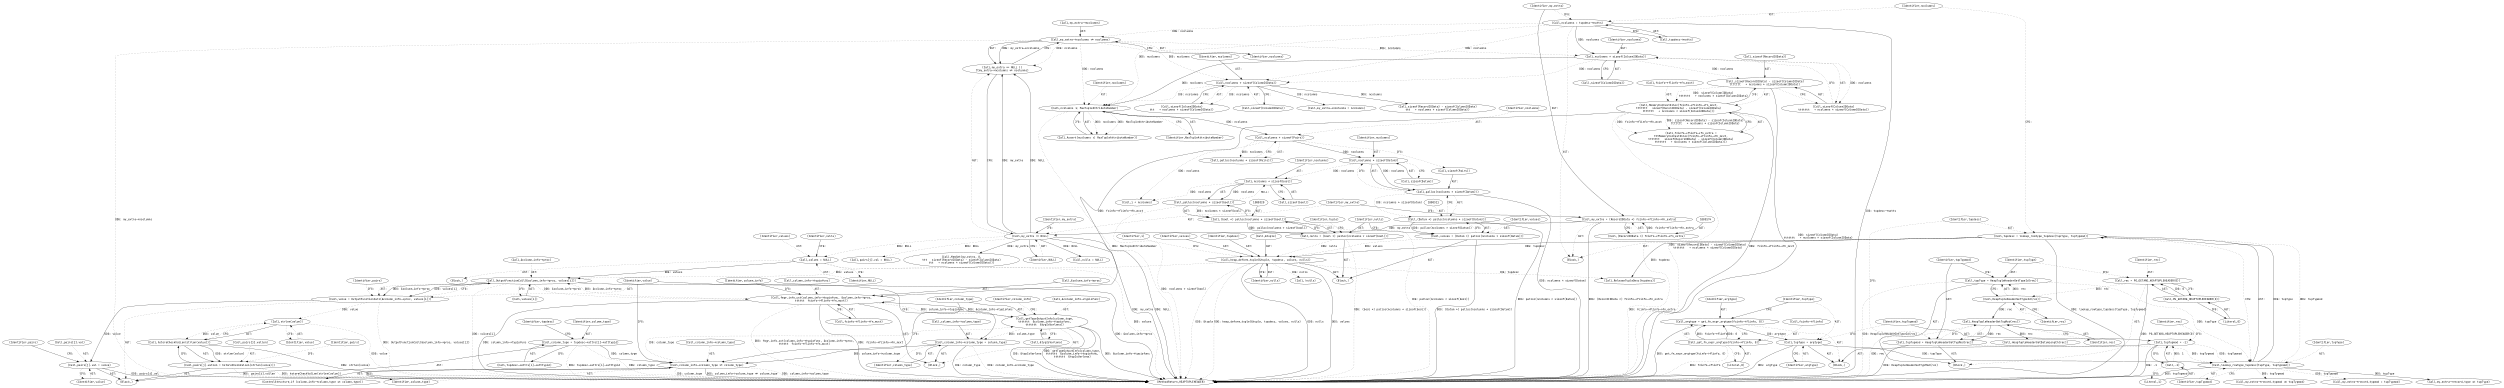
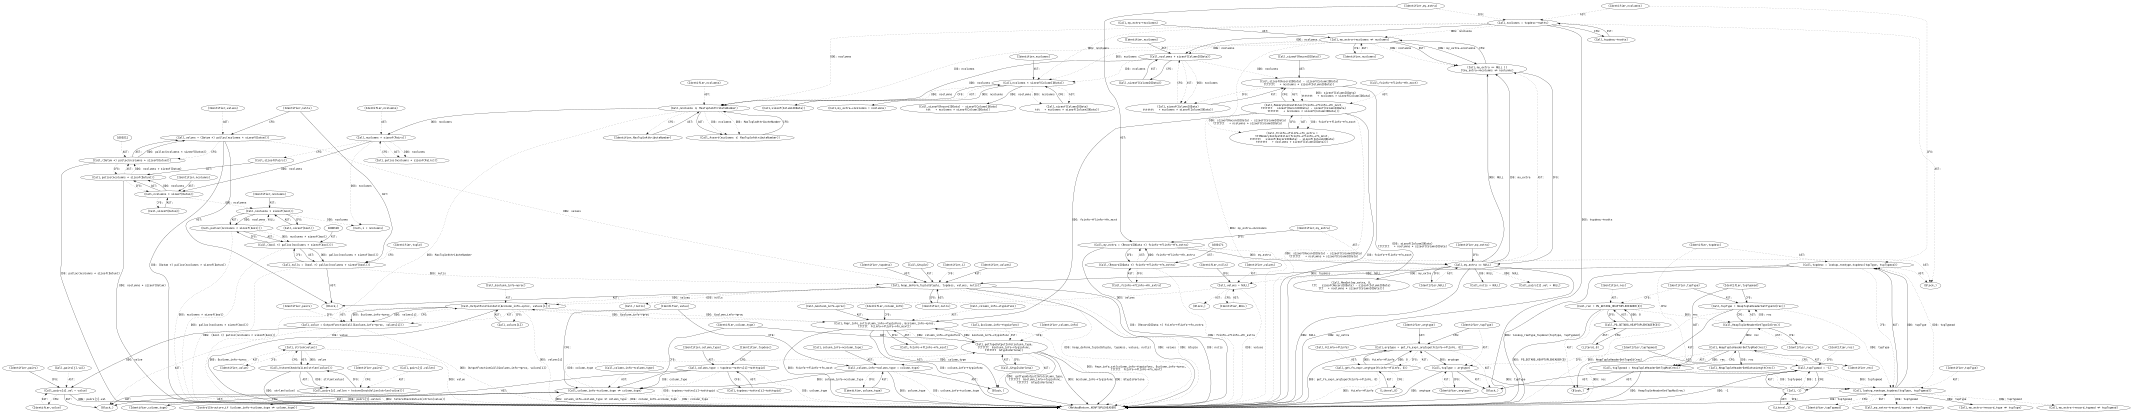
  digraph {
    fontname="JetBrains Mono"
    node [fontname="JetBrains Mono"]
    edge [fontname="JetBrains Mono" style=solid]
    n1 [label="(Call,OutputFunctionCall(&column_info->proc, values[i]))"]
    n2 [label="(Call,fmgr_info_cxt(column_info->typiofunc, &column_info->proc,\n\t\t\t\t\t\t  fcinfo->flinfo->fn_mcxt))"]
    n3 [label="(Call,value = OutputFunctionCall(&column_info->proc, values[i]))"]
    n4 [label="(Call,values[i])"]
    n5 [label="(MethodReturn,HEAPTUPLEHEADER)"]
    n6 [label="(Call,getTypeOutputInfo(column_type,\n\t\t\t\t\t\t\t  &column_info->typiofunc,\n\t\t\t\t\t\t\t  &typIsVarlena))"]
    n7 [label="(Block,)"]
    n8 [label="(Call,fcinfo->flinfo->fn_mcxt)"]
    n9 [label="(Block,)"]
    n10 [label="(Call,pairs[j].val = value)"]
    n11 [label="(Call,strlen(value))"]
    n12 [label="(Call,column_info->column_type = column_type)"]
    n13 [label="(Call,&typIsVarlena)"]
    n14 [label="(Call,column_info->column_type != column_type)"]
    n15 [label="(Identifier,column_type)"]
    n16 [label="(ControlStructure,if (column_info->column_type != column_type))"]
    n17 [label="(Identifier,column_type)"]
    n18 [label="(Call,column_type = tupdesc->attrs[i]->atttypid)"]
    n19 [label="(Call,tupdesc->attrs[i]->atttypid)"]
    n20 [label="(Call,heap_deform_tuple(&tuple, tupdesc, values, nulls))"]
-   n21 [label="(Call,ReleaseTupleDesc(tupdesc))"]
    n22 [label="(Block,)"]
    n23 [label="(Call,!nulls)"]
    n24 [label="(Identifier,nulls)"]
    n25 [label="(Call,tupdesc = lookup_rowtype_tupdesc(tupType, tupTypmod))"]
    n26 [label="(Call,lookup_rowtype_tupdesc(tupType, tupTypmod))"]
    n27 [label="(Block,)"]
    n28 [label="(Identifier,tupTypmod)"]
    n29 [label="(Call,my_extra->record_typmod = tupTypmod)"]
    n30 [label="(Call,my_extra->record_type != tupType)"]
    n31 [label="(Call,my_extra->record_typmod != tupTypmod)"]
    n32 [label="(Call,tupType = HeapTupleHeaderGetTypeId(rec))"]
    n33 [label="(Call,HeapTupleHeaderGetTypeId(rec))"]
    n34 [label="(Block,)"]
    n35 [label="(Call,HeapTupleHeaderGetTypMod(rec))"]
    n36 [label="(Identifier,rec)"]
    n37 [label="(Call,tupTypmod = HeapTupleHeaderGetTypMod(rec))"]
    n38 [label="(Call,HeapTupleHeaderGetDatumLength(rec))"]
    n39 [label="(Identifier,rec)"]
    n40 [label="(Call,rec = PG_GETARG_HEAPTUPLEHEADER(0))"]
    n41 [label="(Call,PG_GETARG_HEAPTUPLEHEADER(0))"]
    n42 [label="(Literal,0)"]
    n43 [label="(Call,tupType = argtype)"]
    n44 [label="(Identifier,argtype)"]
    n45 [label="(Block,)"]
    n46 [label="(Call,argtype = get_fn_expr_argtype(fcinfo->flinfo, 0))"]
    n47 [label="(Call,get_fn_expr_argtype(fcinfo->flinfo, 0))"]
    n48 [label="(Literal,0)"]
    n49 [label="(Call,tupTypmod = -1)"]
    n50 [label="(Call,-1)"]
    n51 [label="(Literal,1)"]
    n52 [label="(Call,values = (Datum *) palloc(ncolumns * sizeof(Datum)))"]
    n53 [label="(Call,(Datum *) palloc(ncolumns * sizeof(Datum)))"]
    n54 [label="(Call,palloc(ncolumns * sizeof(Datum)))"]
    n55 [label="(Call,ncolumns * sizeof(Datum))"]
    n56 [label="(Call,ncolumns * sizeof(bool))"]
    n57 [label="(Call,sizeof(Datum))"]
    n58 [label="(Call,i < ncolumns)"]
    n59 [label="(Call,palloc(ncolumns * sizeof(bool)))"]
    n60 [label="(Call,sizeof(bool))"]
    n61 [label="(Call,ncolumns * sizeof(Pairs))"]
    n62 [label="(Call,palloc(ncolumns * sizeof(Pairs)))"]
    n63 [label="(Call,sizeof(Pairs))"]
    n64 [label="(Call,ncolumns <= MaxTupleAttributeNumber)"]
    n65 [label="(Identifier,MaxTupleAttributeNumber)"]
    n66 [label="(Call,Assert(ncolumns <= MaxTupleAttributeNumber))"]
    n67 [label="(Call,ncolumns * sizeof(ColumnIOData))"]
    n68 [label="(Call,ncolumns * sizeof(ColumnIOData))"]
    n69 [label="(Call,sizeof(RecordIOData) - sizeof(ColumnIOData)\n\t\t\t\t\t\t\t   + ncolumns * sizeof(ColumnIOData))"]
    n70 [label="(Call,sizeof(ColumnIOData))"]
    n71 [label="(Call,sizeof(ColumnIOData)\n\t\t\t\t\t\t\t   + ncolumns * sizeof(ColumnIOData))"]
    n72 [label="(Call,my_extra->ncolumns = ncolumns)"]
    n73 [label="(Call,sizeof(RecordIOData) - sizeof(ColumnIOData)\n\t\t\t   + ncolumns * sizeof(ColumnIOData))"]
    n74 [label="(Call,sizeof(ColumnIOData)\n\t\t\t   + ncolumns * sizeof(ColumnIOData))"]
    n75 [label="(Call,sizeof(ColumnIOData))"]
    n76 [label="(Call,MemoryContextAlloc(fcinfo->flinfo->fn_mcxt,\n\t\t\t\t\t\t\t   sizeof(RecordIOData) - sizeof(ColumnIOData)\n\t\t\t\t\t\t\t   + ncolumns * sizeof(ColumnIOData)))"]
    n77 [label="(Call,my_extra->ncolumns != ncolumns)"]
    n78 [label="(Call,my_extra == NULL ||\n\t\tmy_extra->ncolumns != ncolumns)"]
    n79 [label="(Identifier,ncolumns)"]
    n80 [label="(Call,my_extra == NULL)"]
    n81 [label="(Call,ncolumns = tupdesc->natts)"]
    n82 [label="(Call,tupdesc->natts)"]
    n83 [label="(Call,nulls = (bool *) palloc(ncolumns * sizeof(bool)))"]
    n84 [label="(Call,(bool *) palloc(ncolumns * sizeof(bool)))"]
    n85 [label="(Call,values = NULL)"]
    n86 [label="(Identifier,NULL)"]
    n87 [label="(Block,)"]
    n88 [label="(Call,MemSet(my_extra, 0,\n\t\t\t   sizeof(RecordIOData) - sizeof(ColumnIOData)\n\t\t\t   + ncolumns * sizeof(ColumnIOData)))"]
    n89 [label="(Identifier,NULL)"]
    n90 [label="(Call,nulls = NULL)"]
    n91 [label="(Call,pairs[j].val = NULL)"]
    n92 [label="(Call,my_extra = (RecordIOData *) fcinfo->flinfo->fn_extra)"]
    n93 [label="(Call,(RecordIOData *) fcinfo->flinfo->fn_extra)"]
+   n94 [label="(Call,fcinfo->flinfo->fn_extra)"]
    n95 [label="(Call,fcinfo->flinfo->fn_extra =\n\t\t\tMemoryContextAlloc(fcinfo->flinfo->fn_mcxt,\n\t\t\t\t\t\t\t   sizeof(RecordIOData) - sizeof(ColumnIOData)\n\t\t\t\t\t\t\t   + ncolumns * sizeof(ColumnIOData)))"]
    n96 [label="(Identifier,value)"]
    n97 [label="(Call,hstoreCheckValLen(strlen(value)))"]
    n98 [label="(Identifier,value)"]
    n99 [label="(Call,pairs[j].vallen = hstoreCheckValLen(strlen(value)))"]
    n100 [label="(Call,fcinfo->flinfo)"]
    n101 [label="(Call,sizeof(RecordIOData))"]
    n102 [label="(Identifier,ncolumns)"]
    n103 [label="(Identifier,values)"]
    n104 [label="(Identifier,my_extra)"]
    n105 [label="(Identifier,my_extra)"]
    n106 [label="(Call,&column_info->proc)"]
    n107 [label="(Call,pairs[j].val)"]
    n108 [label="(Identifier,column_info)"]
    n109 [label="(Identifier,my_extra)"]
    n110 [label="(Identifier,pairs)"]
    n111 [label="(Identifier,argtype)"]
    n112 [label="(Identifier,values)"]
    n113 [label="(Identifier,tupdesc)"]
    n114 [label="(Call,fcinfo->flinfo->fn_mcxt)"]
    n115 [label="(Identifier,tupdesc)"]
    n116 [label="(Call,&tuple)"]
    n117 [label="(Identifier,tupType)"]
    n118 [label="(Identifier,ncolumns)"]
    n119 [label="(Identifier,tupType)"]
    n120 [label="(Identifier,column_type)"]
    n121 [label="(Identifier,pairs)"]
    n122 [label="(Identifier,tupTypmod)"]
    n123 [label="(Call,my_extra->ncolumns)"]
    n124 [label="(Identifier,values)"]
    n125 [label="(Identifier,i)"]
    n126 [label="(Identifier,ncolumns)"]
    n127 [label="(Call,&column_info->proc)"]
    n128 [label="(Identifier,nulls)"]
    n129 [label="(Identifier,column_info)"]
    n130 [label="(Identifier,tupTypmod)"]
    n131 [label="(Identifier,column_type)"]
    n132 [label="(Identifier,ncolumns)"]
    n133 [label="(Identifier,nulls)"]
    n134 [label="(Identifier,tupdesc)"]
    n135 [label="(Identifier,rec)"]
    n136 [label="(Call,column_info->typiofunc)"]
    n137 [label="(Call,column_info->column_type)"]
    n138 [label="(Identifier,ncolumns)"]
    n139 [label="(Identifier,tupType)"]
    n140 [label="(Identifier,rec)"]
    n141 [label="(Identifier,ncolumns)"]
    n142 [label="(Identifier,tuple)"]
    n143 [label="(Identifier,value)"]
    n144 [label="(Identifier,pairs)"]
    n145 [label="(Call,column_info->column_type)"]
    n146 [label="(Call,pairs[j].vallen)"]
    n147 [label="(Call,&column_info->typiofunc)"]
    n148 [label="(Identifier,ncolumns)"]
    1000311
    1000320
    1000174
    n1 -> n2 [label="DDG: &column_info->proc" style=dotted]
    n1 -> n3 [label="AST: " style=dotted]
    n1 -> n3 [label="DDG: &column_info->proc"]
    n1 -> n3 [label="DDG: values[i]"]
    n1 -> n4 [label="CFG: " style=dotted]
    n1 -> n5 [label="DDG: &column_info->proc"]
    n1 -> n5 [label="DDG: values[i]" style=dotted]
    n2 -> n1 [label="DDG: &column_info->proc" style=dotted]
    n2 -> n5 [label="DDG: fmgr_info_cxt(column_info->typiofunc, &column_info->proc,\n\t\t\t\t\t\t  fcinfo->flinfo->fn_mcxt)" style=dotted]
    n2 -> n5 [label="DDG: fcinfo->flinfo->fn_mcxt"]
    n2 -> n5 [label="DDG: column_info->typiofunc"]
    n2 -> n6 [label="DDG: column_info->typiofunc" style=dotted]
    n2 -> n7 [label="AST: "]
    n2 -> n8 [label="CFG: "]
    n3 -> n1 [label="CFG: " style=dotted]
    n3 -> n5 [label="DDG: OutputFunctionCall(&column_info->proc, values[i])" style=dotted]
    n3 -> n9 [label="AST: " style=dotted]
    n3 -> n10 [label="DDG: value"]
    n3 -> n11 [label="DDG: value" style=dotted]
    n4 -> n1 [label="AST: "]
    n6 -> n2 [label="DDG: &column_info->typiofunc"]
    n6 -> n5 [label="DDG: getTypeOutputInfo(column_type,\n\t\t\t\t\t\t\t  &column_info->typiofunc,\n\t\t\t\t\t\t\t  &typIsVarlena)"]
    n6 -> n5 [label="DDG: &column_info->typiofunc"]
    n6 -> n5 [label="DDG: &typIsVarlena"]
    n6 -> n7 [label="AST: " style=dotted]
    n6 -> n12 [label="DDG: column_type" style=dotted]
    n6 -> n13 [label="CFG: " style=dotted]
    n8 -> n2 [label="AST: "]
    n10 -> n5 [label="DDG: pairs[j].val"]
    n10 -> n9 [label="AST: "]
    n10 -> n96 [label="CFG: " style=dotted]
    n11 -> n5 [label="DDG: value" style=dotted]
    n11 -> n97 [label="AST: "]
    n11 -> n97 [label="DDG: value" style=dotted]
    n11 -> n98 [label="CFG: " style=dotted]
    n12 -> n5 [label="DDG: column_type"]
    n12 -> n5 [label="DDG: column_info->column_type" style=dotted]
    n12 -> n7 [label="AST: "]
    n12 -> n14 [label="DDG: column_info->column_type"]
    n12 -> n15 [label="CFG: " style=dotted]
    n13 -> n6 [label="AST: "]
    n14 -> n5 [label="DDG: column_type" style=dotted]
    n14 -> n5 [label="DDG: column_info->column_type != column_type"]
    n14 -> n5 [label="DDG: column_info->column_type" style=dotted]
    n14 -> n6 [label="DDG: column_type" style=dotted]
    n14 -> n16 [label="AST: "]
    n14 -> n17 [label="CFG: "]
    n15 -> n12 [label="AST: "]
    n17 -> n14 [label="AST: " style=dotted]
    n18 -> n5 [label="DDG: column_type" style=dotted]
    n18 -> n5 [label="DDG: tupdesc->attrs[i]->atttypid" style=dotted]
    n18 -> n9 [label="AST: "]
    n18 -> n14 [label="DDG: column_type"]
    n18 -> n19 [label="CFG: "]
    n19 -> n18 [label="AST: "]
    n20 -> n1 [label="DDG: values" style=dotted]
    n20 -> n5 [label="DDG: heap_deform_tuple(&tuple, tupdesc, values, nulls)" style=dotted]
    n20 -> n5 [label="DDG: nulls"]
    n20 -> n5 [label="DDG: values"]
    n20 -> n5 [label="DDG: &tuple" style=dotted]
-   n20 -> n21 [label="DDG: tupdesc" style=dotted]
    n20 -> n22 [label="AST: "]
    n20 -> n23 [label="DDG: nulls" style=dotted]
    n20 -> n24 [label="CFG: "]
    n24 -> n20 [label="AST: "]
    n25 -> n5 [label="DDG: lookup_rowtype_tupdesc(tupType, tupTypmod)"]
    n25 -> n20 [label="DDG: tupdesc"]
-   n25 -> n21 [label="DDG: tupdesc"]
    n25 -> n26 [label="CFG: " style=dotted]
    n25 -> n27 [label="AST: " style=dotted]
    n26 -> n5 [label="DDG: tupTypmod"]
    n26 -> n25 [label="AST: "]
    n26 -> n25 [label="DDG: tupType"]
    n26 -> n25 [label="DDG: tupTypmod" style=dotted]
    n26 -> n28 [label="CFG: " style=dotted]
    n26 -> n29 [label="DDG: tupTypmod" style=dotted]
    n26 -> n30 [label="DDG: tupType"]
    n26 -> n31 [label="DDG: tupTypmod" style=dotted]
    n28 -> n26 [label="AST: " style=dotted]
    n32 -> n5 [label="DDG: HeapTupleHeaderGetTypeId(rec)" style=dotted]
    n32 -> n26 [label="DDG: tupType" style=dotted]
    n32 -> n33 [label="CFG: "]
    n32 -> n34 [label="AST: "]
    n33 -> n32 [label="AST: " style=dotted]
    n33 -> n32 [label="DDG: rec" style=dotted]
    n33 -> n35 [label="DDG: rec"]
    n33 -> n36 [label="CFG: "]
    n35 -> n5 [label="DDG: rec" style=dotted]
    n35 -> n37 [label="AST: " style=dotted]
    n35 -> n37 [label="DDG: rec"]
    n35 -> n38 [label="DDG: rec"]
    n35 -> n39 [label="CFG: " style=dotted]
    n36 -> n33 [label="AST: " style=dotted]
    n37 -> n5 [label="DDG: HeapTupleHeaderGetTypMod(rec)"]
    n37 -> n26 [label="DDG: tupTypmod" style=dotted]
    n37 -> n34 [label="AST: "]
    n37 -> n35 [label="CFG: " style=dotted]
    n39 -> n35 [label="AST: "]
    n40 -> n5 [label="DDG: PG_GETARG_HEAPTUPLEHEADER(0)"]
    n40 -> n33 [label="DDG: rec" style=dotted]
    n40 -> n34 [label="AST: " style=dotted]
    n40 -> n41 [label="CFG: "]
    n41 -> n40 [label="AST: "]
    n41 -> n40 [label="DDG: 0"]
    n41 -> n42 [label="CFG: "]
    n42 -> n41 [label="AST: "]
    n43 -> n5 [label="DDG: argtype"]
    n43 -> n26 [label="DDG: tupType"]
    n43 -> n44 [label="CFG: "]
    n43 -> n45 [label="AST: "]
    n44 -> n43 [label="AST: " style=dotted]
    n46 -> n5 [label="DDG: get_fn_expr_argtype(fcinfo->flinfo, 0)"]
    n46 -> n43 [label="DDG: argtype"]
    n46 -> n45 [label="AST: " style=dotted]
    n46 -> n47 [label="CFG: " style=dotted]
    n47 -> n5 [label="DDG: fcinfo->flinfo" style=dotted]
    n47 -> n46 [label="AST: " style=dotted]
    n47 -> n46 [label="DDG: fcinfo->flinfo"]
    n47 -> n46 [label="DDG: 0"]
    n47 -> n48 [label="CFG: " style=dotted]
    n48 -> n47 [label="AST: "]
    n49 -> n5 [label="DDG: -1"]
    n49 -> n26 [label="DDG: tupTypmod" style=dotted]
    n49 -> n45 [label="AST: "]
    n49 -> n50 [label="CFG: "]
    n50 -> n49 [label="AST: "]
    n50 -> n49 [label="DDG: 1" style=dotted]
    n50 -> n51 [label="CFG: " style=dotted]
    n51 -> n50 [label="AST: "]
    n52 -> n5 [label="DDG: (Datum *) palloc(ncolumns * sizeof(Datum))"]
    n52 -> n20 [label="DDG: values" style=dotted]
    n52 -> n22 [label="AST: "]
    n52 -> n53 [label="CFG: " style=dotted]
    n53 -> n5 [label="DDG: palloc(ncolumns * sizeof(Datum))"]
    n53 -> n52 [label="AST: "]
    n53 -> n52 [label="DDG: palloc(ncolumns * sizeof(Datum))"]
    n53 -> n54 [label="CFG: " style=dotted]
    n54 -> n5 [label="DDG: ncolumns * sizeof(Datum)"]
    n54 -> n53 [label="AST: " style=dotted]
    n54 -> n53 [label="DDG: ncolumns * sizeof(Datum)" style=dotted]
    n54 -> n55 [label="CFG: " style=dotted]
    n55 -> n54 [label="AST: "]
    n55 -> n54 [label="DDG: ncolumns"]
    n55 -> n56 [label="DDG: ncolumns" style=dotted]
    n55 -> n57 [label="CFG: " style=dotted]
    n56 -> n58 [label="DDG: ncolumns" style=dotted]
    n56 -> n59 [label="AST: "]
    n56 -> n59 [label="DDG: ncolumns"]
    n56 -> n60 [label="CFG: "]
    n57 -> n55 [label="AST: "]
    n59 -> n5 [label="DDG: ncolumns * sizeof(bool)" style=dotted]
    n59 -> n56 [label="NULL: " style=dotted]
    n59 -> n84 [label="AST: "]
    n59 -> n84 [label="DDG: ncolumns * sizeof(bool)" style=dotted]
    n60 -> n56 [label="AST: "]
    n61 -> n55 [label="DDG: ncolumns"]
    n61 -> n58 [label="DDG: ncolumns" style=dotted]
    n61 -> n62 [label="AST: " style=dotted]
    n61 -> n62 [label="DDG: ncolumns" style=dotted]
    n61 -> n63 [label="CFG: " style=dotted]
    n62 -> n61 [label="CFG: " style=dotted]
    n63 -> n54 [label="AST: "]
    n64 -> n5 [label="DDG: MaxTupleAttributeNumber" style=dotted]
    n64 -> n61 [label="DDG: ncolumns"]
    n64 -> n65 [label="CFG: " style=dotted]
    n64 -> n66 [label="AST: "]
    n64 -> n66 [label="DDG: ncolumns" style=dotted]
    n64 -> n66 [label="DDG: MaxTupleAttributeNumber" style=dotted]
    n65 -> n64 [label="AST: "]
    n66 -> n64 [label="CFG: "]
    n67 -> n64 [label="DDG: ncolumns"]
    n67 -> n68 [label="DDG: ncolumns" style=dotted]
    n67 -> n69 [label="DDG: ncolumns" style=dotted]
    n67 -> n70 [label="CFG: "]
    n67 -> n71 [label="AST: " style=dotted]
    n67 -> n71 [label="DDG: ncolumns" style=dotted]
    n68 -> n64 [label="DDG: ncolumns" style=dotted]
    n68 -> n72 [label="DDG: ncolumns"]
    n68 -> n73 [label="DDG: ncolumns"]
    n68 -> n74 [label="AST: " style=dotted]
    n68 -> n74 [label="DDG: ncolumns" style=dotted]
    n68 -> n75 [label="CFG: "]
    n69 -> n5 [label="DDG: sizeof(ColumnIOData)\n\t\t\t\t\t\t\t   + ncolumns * sizeof(ColumnIOData)"]
    n69 -> n71 [label="CFG: " style=dotted]
    n69 -> n76 [label="AST: " style=dotted]
    n69 -> n76 [label="DDG: sizeof(ColumnIOData)\n\t\t\t\t\t\t\t   + ncolumns * sizeof(ColumnIOData)" style=dotted]
    n70 -> n67 [label="AST: "]
    n71 -> n67 [label="CFG: " style=dotted]
    n71 -> n69 [label="AST: "]
    n74 -> n68 [label="CFG: "]
    n75 -> n68 [label="AST: " style=dotted]
    n76 -> n2 [label="DDG: fcinfo->flinfo->fn_mcxt"]
    n76 -> n5 [label="DDG: sizeof(RecordIOData) - sizeof(ColumnIOData)\n\t\t\t\t\t\t\t   + ncolumns * sizeof(ColumnIOData)" style=dotted]
    n76 -> n5 [label="DDG: fcinfo->flinfo->fn_mcxt"]
    n76 -> n69 [label="CFG: "]
    n76 -> n95 [label="AST: " style=dotted]
    n76 -> n95 [label="DDG: fcinfo->flinfo->fn_mcxt" style=dotted]
    n76 -> n95 [label="DDG: sizeof(RecordIOData) - sizeof(ColumnIOData)\n\t\t\t\t\t\t\t   + ncolumns * sizeof(ColumnIOData)" style=dotted]
    n77 -> n5 [label="DDG: my_extra->ncolumns" style=dotted]
    n77 -> n64 [label="DDG: ncolumns" style=dotted]
    n77 -> n67 [label="DDG: ncolumns" style=dotted]
    n77 -> n68 [label="DDG: ncolumns" style=dotted]
    n77 -> n78 [label="AST: "]
    n77 -> n78 [label="DDG: my_extra->ncolumns"]
    n77 -> n78 [label="DDG: ncolumns" style=dotted]
    n77 -> n79 [label="CFG: "]
    n78 -> n77 [label="CFG: "]
    n78 -> n80 [label="CFG: "]
    n79 -> n77 [label="AST: " style=dotted]
    n80 -> n5 [label="DDG: NULL"]
    n80 -> n5 [label="DDG: my_extra"]
    n80 -> n78 [label="AST: " style=dotted]
    n80 -> n78 [label="DDG: my_extra"]
    n80 -> n78 [label="DDG: NULL"]
    n80 -> n85 [label="DDG: NULL" style=dotted]
    n80 -> n88 [label="DDG: my_extra"]
    n80 -> n89 [label="CFG: "]
    n80 -> n90 [label="DDG: NULL"]
    n80 -> n91 [label="DDG: NULL" style=dotted]
    n81 -> n5 [label="DDG: tupdesc->natts"]
    n81 -> n27 [label="AST: " style=dotted]
    n81 -> n64 [label="DDG: ncolumns" style=dotted]
    n81 -> n67 [label="DDG: ncolumns"]
    n81 -> n68 [label="DDG: ncolumns" style=dotted]
    n81 -> n77 [label="DDG: ncolumns" style=dotted]
    n81 -> n82 [label="CFG: "]
    n82 -> n81 [label="AST: "]
    n83 -> n5 [label="DDG: (bool *) palloc(ncolumns * sizeof(bool))" style=dotted]
    n83 -> n20 [label="DDG: nulls" style=dotted]
    n83 -> n22 [label="AST: "]
    n83 -> n84 [label="CFG: "]
    n84 -> n5 [label="DDG: palloc(ncolumns * sizeof(bool))" style=dotted]
    n84 -> n59 [label="CFG: "]
    n84 -> n83 [label="AST: "]
    n84 -> n83 [label="DDG: palloc(ncolumns * sizeof(bool))"]
-   n85 -> n1 [label="DDG: values"]
+   n85 -> n1 [label="DDG: values" style=dotted]
    n85 -> n5 [label="DDG: values" style=dotted]
    n85 -> n86 [label="CFG: " style=dotted]
    n85 -> n87 [label="AST: " style=dotted]
    n86 -> n85 [label="AST: " style=dotted]
    n89 -> n80 [label="AST: " style=dotted]
    n92 -> n5 [label="DDG: (RecordIOData *) fcinfo->flinfo->fn_extra"]
    n92 -> n27 [label="AST: " style=dotted]
    n92 -> n80 [label="DDG: my_extra"]
    n92 -> n93 [label="CFG: "]
    n93 -> n5 [label="DDG: fcinfo->flinfo->fn_extra" style=dotted]
    n93 -> n92 [label="AST: " style=dotted]
    n93 -> n92 [label="DDG: fcinfo->flinfo->fn_extra"]
+   n93 -> n94 [label="CFG: " style=dotted]
+   n94 -> n93 [label="AST: "]
    n95 -> n76 [label="CFG: "]
    n96 -> n10 [label="AST: " style=dotted]
    n97 -> n5 [label="DDG: strlen(value)"]
    n97 -> n11 [label="CFG: " style=dotted]
    n97 -> n99 [label="AST: "]
    n97 -> n99 [label="DDG: strlen(value)"]
    n98 -> n11 [label="AST: " style=dotted]
    n99 -> n5 [label="DDG: hstoreCheckValLen(strlen(value))" style=dotted]
    n99 -> n5 [label="DDG: pairs[j].vallen" style=dotted]
    n99 -> n9 [label="AST: "]
    n99 -> n97 [label="CFG: "]
    n100 -> n47 [label="AST: " style=dotted]
    n101 -> n69 [label="AST: "]
    n102 -> n64 [label="AST: " style=dotted]
    n103 -> n85 [label="AST: " style=dotted]
    n104 -> n80 [label="CFG: "]
    n105 -> n80 [label="AST: " style=dotted]
    n105 -> n92 [label="CFG: "]
    n106 -> n2 [label="AST: "]
    n107 -> n10 [label="AST: " style=dotted]
    n108 -> n6 [label="CFG: " style=dotted]
    n109 -> n81 [label="CFG: " style=dotted]
    n109 -> n92 [label="AST: "]
    n110 -> n10 [label="CFG: "]
    n111 -> n46 [label="AST: "]
    n112 -> n20 [label="AST: "]
    n113 -> n20 [label="AST: "]
    n114 -> n76 [label="AST: " style=dotted]
    n115 -> n25 [label="AST: " style=dotted]
    n115 -> n37 [label="CFG: " style=dotted]
    n116 -> n20 [label="AST: "]
    n117 -> n43 [label="AST: " style=dotted]
    n117 -> n46 [label="CFG: "]
    n118 -> n56 [label="AST: "]
    n119 -> n32 [label="AST: "]
    n119 -> n40 [label="CFG: " style=dotted]
    n120 -> n6 [label="AST: "]
    n120 -> n14 [label="CFG: "]
    n121 -> n3 [label="CFG: " style=dotted]
    n122 -> n43 [label="CFG: " style=dotted]
    n122 -> n49 [label="AST: "]
    n123 -> n77 [label="AST: "]
    n124 -> n52 [label="AST: " style=dotted]
    n125 -> n20 [label="CFG: " style=dotted]
    n126 -> n55 [label="AST: "]
    n127 -> n1 [label="AST: " style=dotted]
    n128 -> n52 [label="CFG: "]
    n128 -> n83 [label="AST: "]
    n129 -> n2 [label="CFG: "]
    n130 -> n32 [label="CFG: "]
    n130 -> n37 [label="AST: "]
    n131 -> n18 [label="AST: "]
    n132 -> n68 [label="AST: "]
    n133 -> n85 [label="CFG: "]
    n134 -> n18 [label="CFG: "]
    n135 -> n40 [label="AST: " style=dotted]
    n136 -> n2 [label="AST: " style=dotted]
    n137 -> n14 [label="AST: " style=dotted]
    n138 -> n67 [label="AST: "]
    n139 -> n26 [label="AST: " style=dotted]
    n140 -> n49 [label="CFG: " style=dotted]
    n141 -> n61 [label="AST: " style=dotted]
    n142 -> n83 [label="CFG: " style=dotted]
    n143 -> n3 [label="AST: " style=dotted]
    n143 -> n12 [label="CFG: "]
    n143 -> n14 [label="CFG: "]
    n144 -> n99 [label="CFG: " style=dotted]
    n145 -> n12 [label="AST: "]
    n146 -> n99 [label="AST: " style=dotted]
    n147 -> n6 [label="AST: " style=dotted]
    n148 -> n25 [label="CFG: " style=dotted]
    n148 -> n81 [label="AST: " style=dotted]
    1000311 -> n53 [label="AST: " style=dotted]
    1000320 -> n84 [label="AST: "]
    1000174 -> n93 [label="AST: "]
  }
